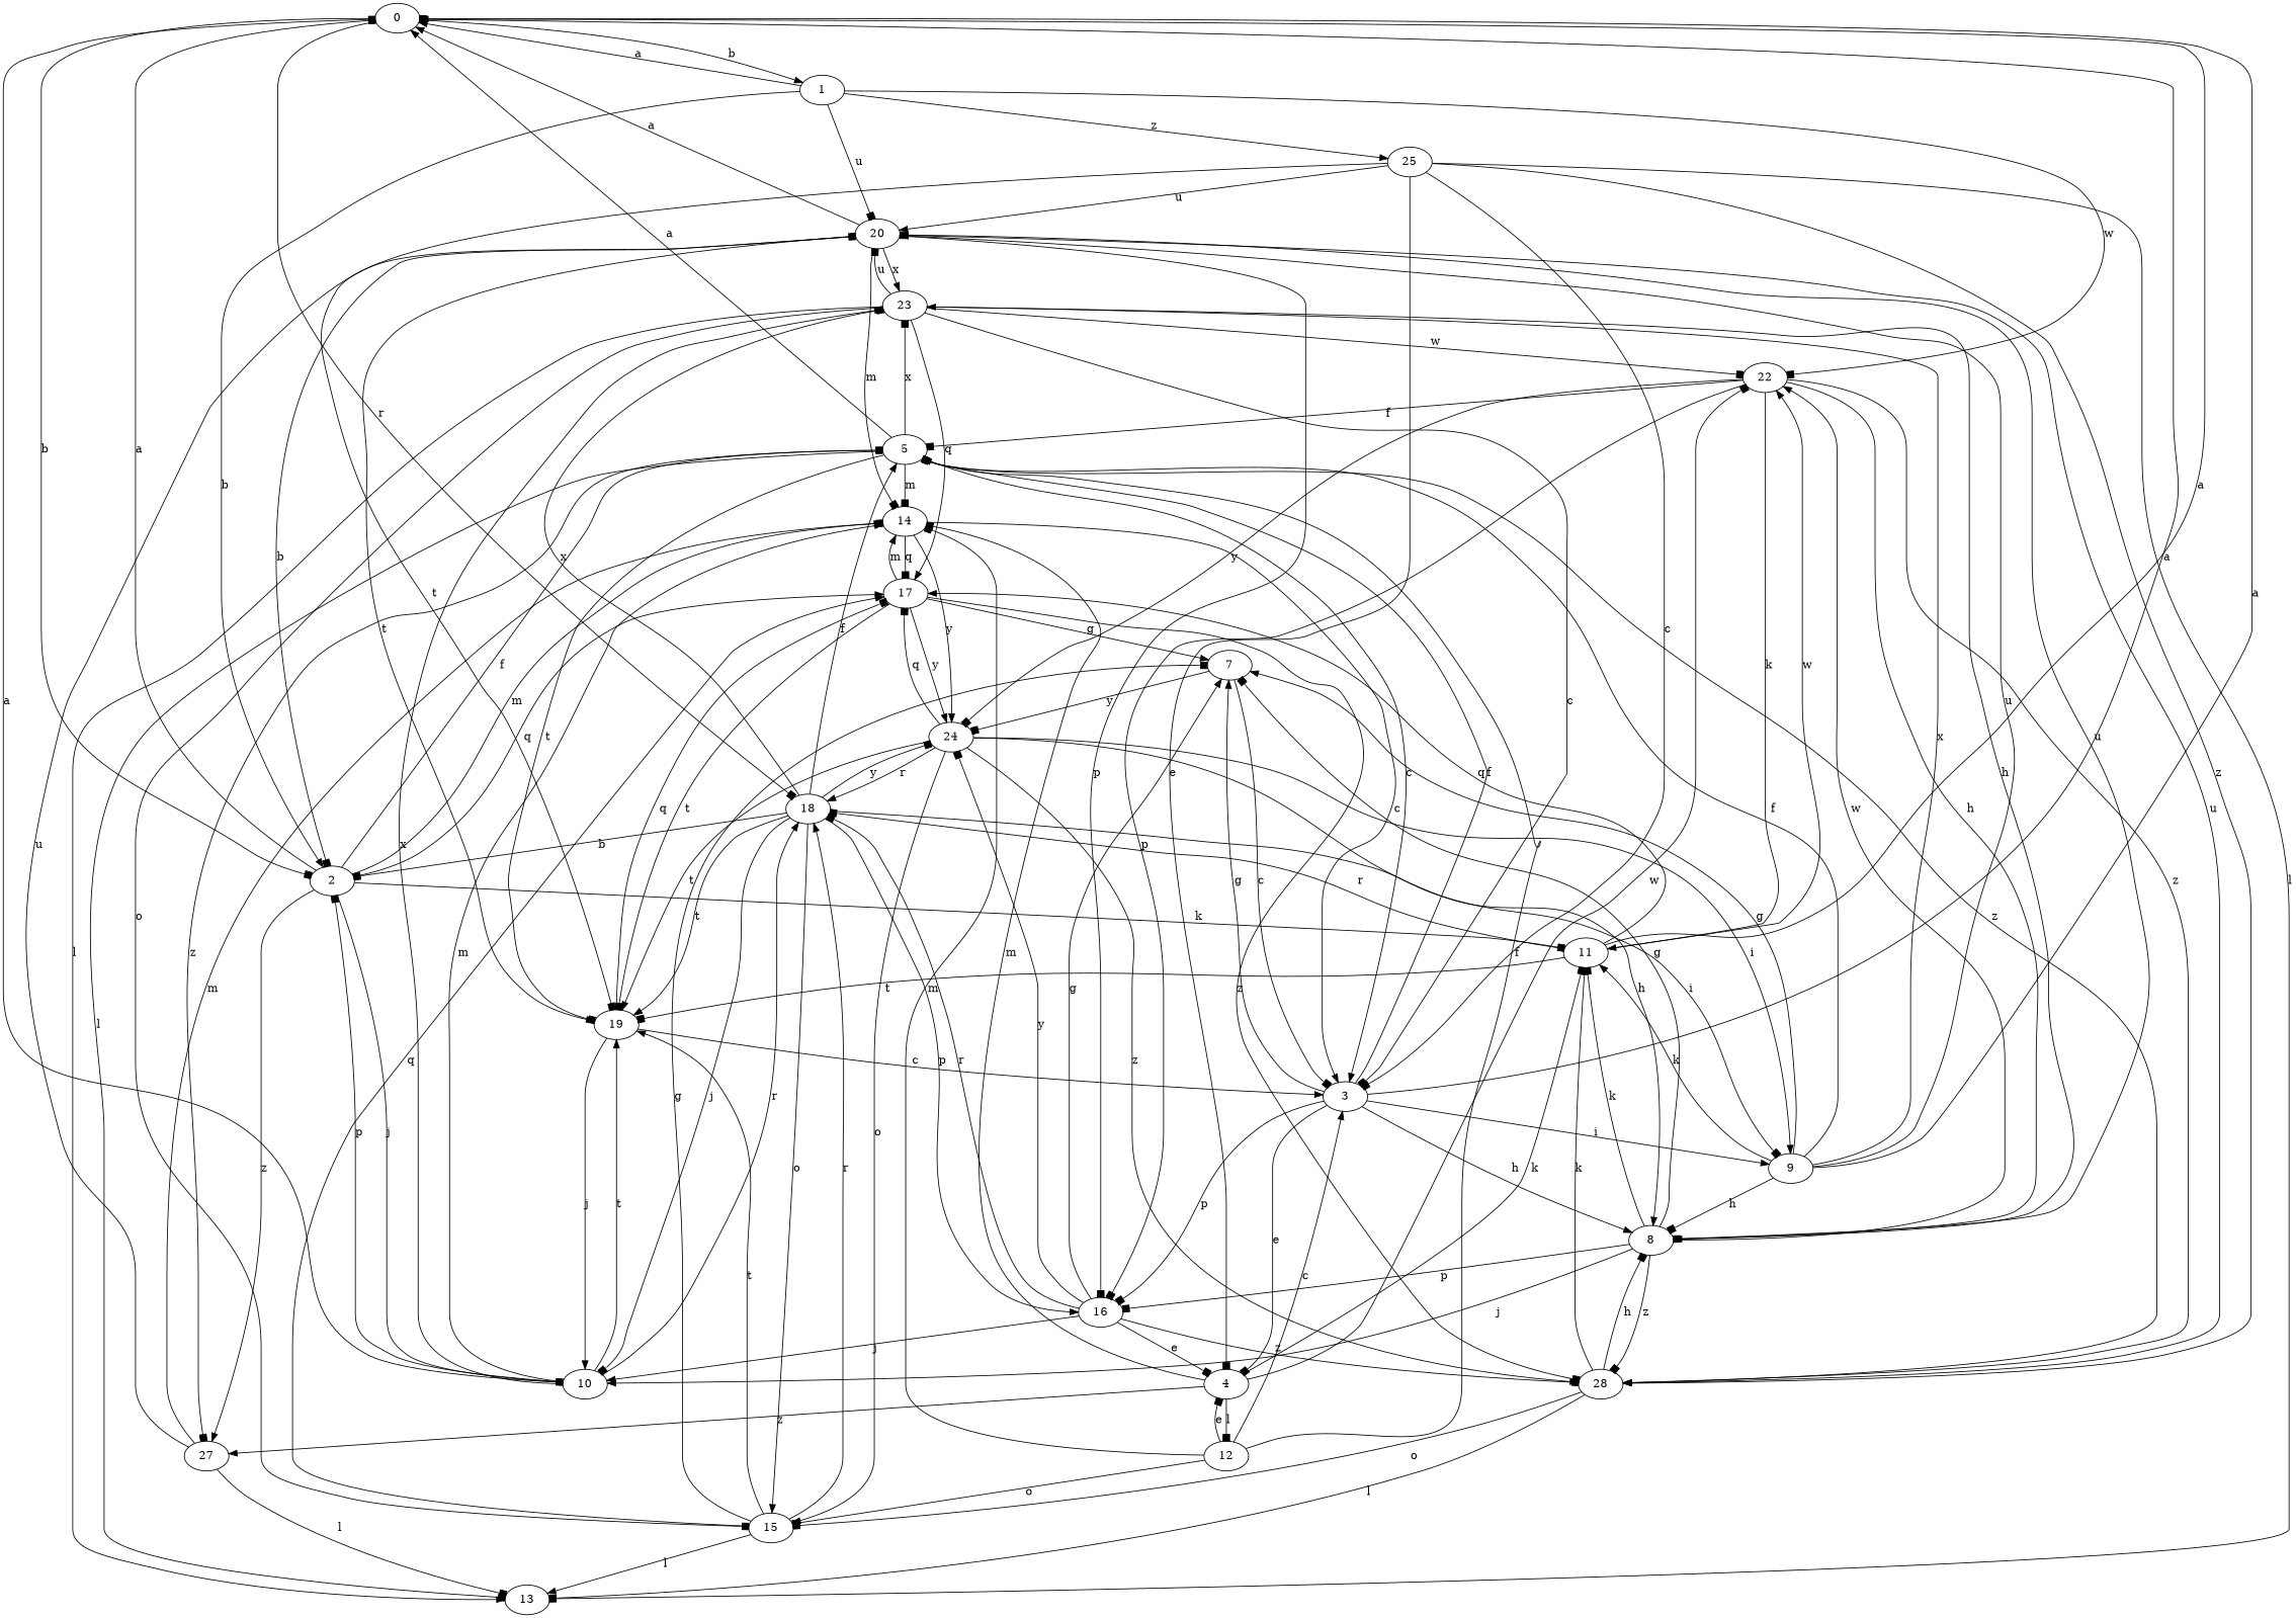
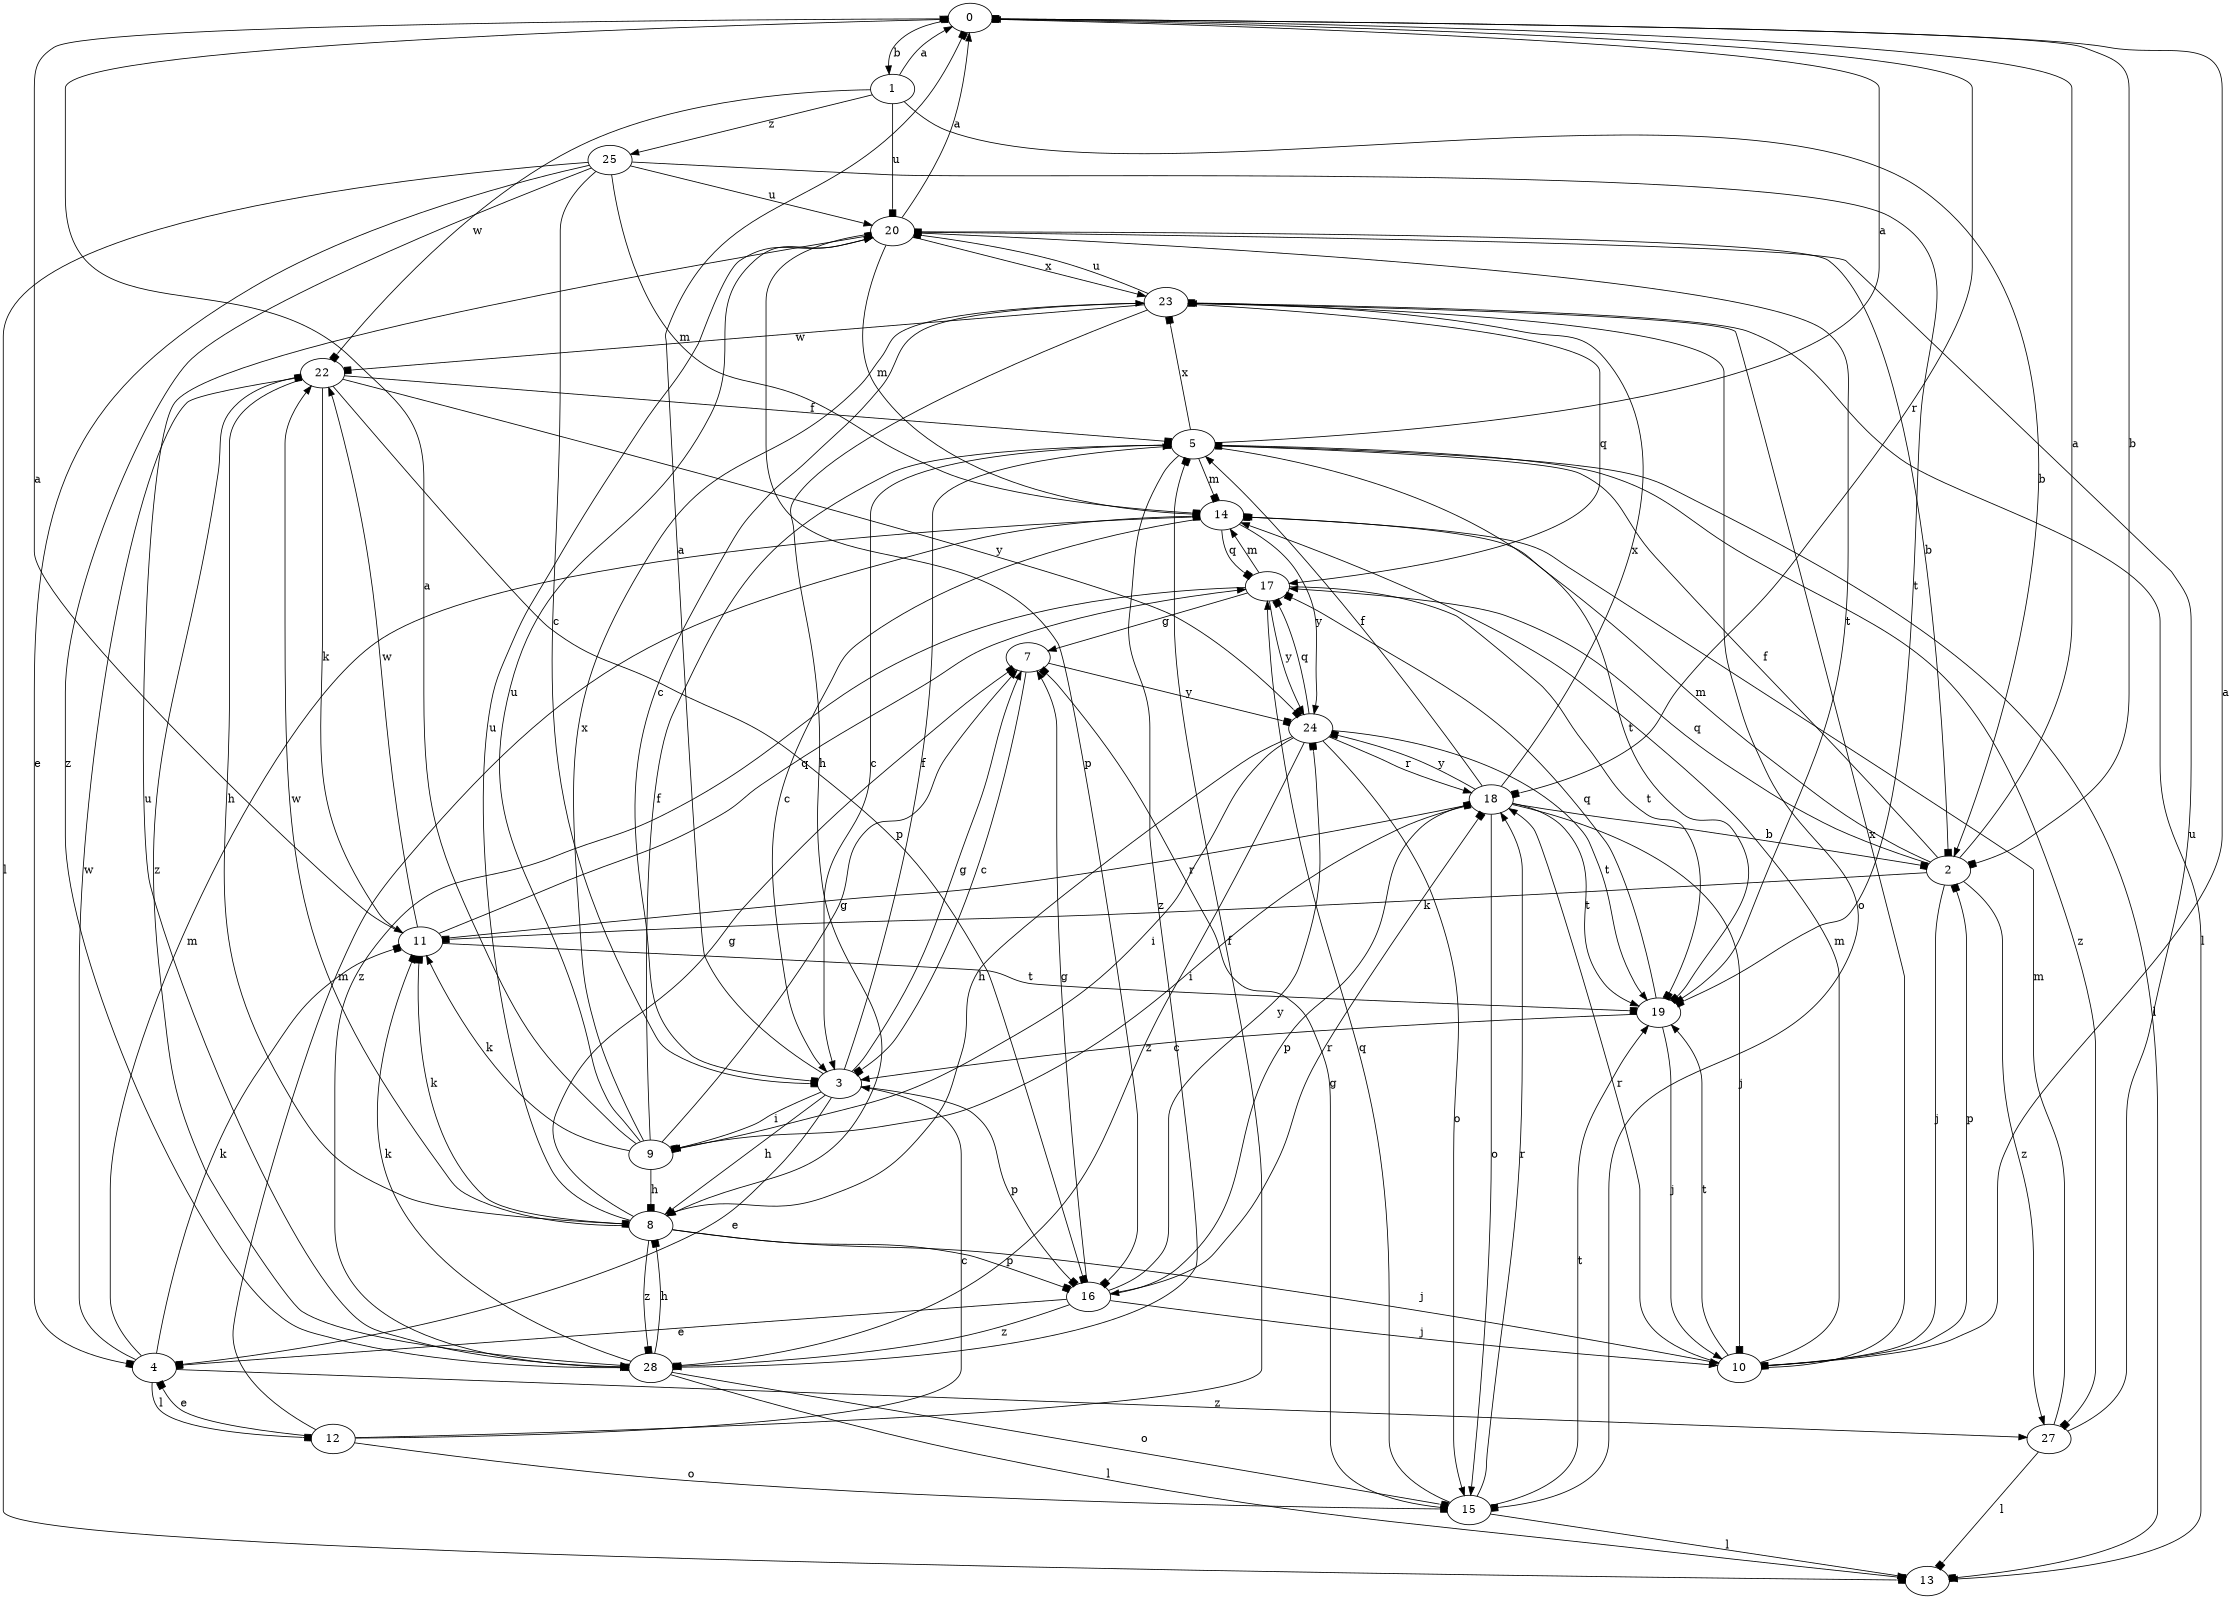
  strict digraph {
    edge [arrowhead=box]
    0
    1
    2
    18
    20
    22
    25
    5
    10
    11
    14
    17
    27
    9
    16
    19
    23
    24
    15
    8
    28
    3
    4
    13
    7
    12
    0 -> 1 [arrowhead=normal label=b]
    0 -> 2 [label=b]
    0 -> 18 [label=r]
    1 -> 0 [arrowhead=normal label=a]
    1 -> 2 [arrowhead=normal label=b]
    1 -> 20 [label=u]
    1 -> 22 [label=w]
    1 -> 25 [arrowhead=normal label=z]
    2 -> 0 [label=a]
    2 -> 5 [label=f]
    2 -> 10 [label=j]
    2 -> 11 [label=k]
    2 -> 14 [arrowhead=normal label=m]
    2 -> 17 [arrowhead=normal label=q]
    2 -> 27 [arrowhead=normal label=z]
    18 -> 2 [label=b]
    18 -> 5 [arrowhead=normal label=f]
    18 -> 10 [label=j]
    18 -> 9 [label=i]
    18 -> 16 [arrowhead=normal label=p]
    18 -> 19 [arrowhead=normal label=t]
    18 -> 23 [label=x]
    18 -> 24 [label=y]
    18 -> 15 [arrowhead=normal label=o]
    20 -> 0 [arrowhead=normal label=a]
    20 -> 2 [label=b]
    20 -> 14 [label=m]
    20 -> 16 [label=p]
    20 -> 19 [arrowhead=normal label=t]
    20 -> 23 [arrowhead=normal label=x]
    22 -> 5 [label=f]
    22 -> 11 [arrowhead=normal label=k]
    22 -> 16 [label=p]
    22 -> 24 [label=y]
    22 -> 8 [label=h]
    22 -> 28 [arrowhead=normal label=z]
    25 -> 20 [arrowhead=normal label=u]
+   25 -> 14 [label=m]
    25 -> 19 [label=t]
    25 -> 28 [arrowhead=normal label=z]
    25 -> 3 [label=c]
    25 -> 4 [label=e]
    25 -> 13 [label=l]
    5 -> 0 [arrowhead=normal label=a]
    5 -> 14 [label=m]
    5 -> 27 [label=z]
    5 -> 19 [label=t]
    5 -> 23 [label=x]
    5 -> 28 [arrowhead=normal label=z]
    5 -> 3 [arrowhead=normal label=c]
    5 -> 13 [label=l]
    10 -> 0 [label=a]
    10 -> 2 [label=p]
    10 -> 18 [arrowhead=normal label=r]
    10 -> 14 [arrowhead=normal label=m]
    10 -> 19 [arrowhead=normal label=t]
    10 -> 23 [arrowhead=normal label=x]
    11 -> 0 [arrowhead=normal label=a]
    11 -> 18 [label=r]
    11 -> 22 [arrowhead=normal label=w]
    11 -> 17 [arrowhead=normal label=q]
    11 -> 19 [label=t]
    14 -> 17 [label=q]
    14 -> 24 [arrowhead=normal label=y]
    14 -> 3 [arrowhead=normal label=c]
    17 -> 14 [arrowhead=normal label=m]
    17 -> 19 [label=t]
    17 -> 24 [arrowhead=normal label=y]
    17 -> 28 [label=z]
    17 -> 7 [arrowhead=normal label=g]
    27 -> 20 [label=u]
    27 -> 14 [label=m]
    27 -> 13 [label=l]
    9 -> 0 [label=a]
    9 -> 20 [arrowhead=normal label=u]
    9 -> 5 [label=f]
    9 -> 11 [arrowhead=normal label=k]
    9 -> 23 [arrowhead=normal label=x]
    9 -> 8 [label=h]
    9 -> 7 [arrowhead=normal label=g]
    16 -> 18 [label=r]
    16 -> 10 [arrowhead=normal label=j]
    16 -> 24 [label=y]
    16 -> 28 [label=z]
    16 -> 4 [label=e]
    16 -> 7 [arrowhead=normal label=g]
    19 -> 10 [arrowhead=normal label=j]
    19 -> 17 [label=q]
    19 -> 3 [arrowhead=normal label=c]
    23 -> 20 [label=u]
    23 -> 22 [label=w]
    23 -> 17 [arrowhead=normal label=q]
    23 -> 15 [label=o]
    23 -> 8 [arrowhead=normal label=h]
    23 -> 3 [label=c]
    23 -> 13 [arrowhead=normal label=l]
    24 -> 18 [arrowhead=normal label=r]
    24 -> 17 [label=q]
    24 -> 9 [arrowhead=normal label=i]
    24 -> 19 [arrowhead=normal label=t]
    24 -> 15 [arrowhead=normal label=o]
    24 -> 8 [arrowhead=normal label=h]
    24 -> 28 [arrowhead=normal label=z]
    15 -> 18 [arrowhead=normal label=r]
    15 -> 17 [arrowhead=normal label=q]
    15 -> 19 [arrowhead=normal label=t]
    15 -> 13 [arrowhead=normal label=l]
    15 -> 7 [label=g]
    8 -> 20 [arrowhead=normal label=u]
    8 -> 22 [arrowhead=normal label=w]
    8 -> 10 [arrowhead=normal label=j]
    8 -> 11 [label=k]
    8 -> 16 [label=p]
    8 -> 28 [label=z]
    8 -> 7 [label=g]
    28 -> 20 [label=u]
    28 -> 11 [label=k]
    28 -> 15 [label=o]
    28 -> 8 [label=h]
    28 -> 13 [label=l]
    3 -> 0 [label=a]
    3 -> 5 [arrowhead=normal label=f]
    3 -> 9 [arrowhead=normal label=i]
    3 -> 16 [label=p]
    3 -> 8 [arrowhead=normal label=h]
    3 -> 4 [label=e]
    3 -> 7 [arrowhead=normal label=g]
    4 -> 22 [label=w]
    4 -> 11 [label=k]
    4 -> 14 [label=m]
    4 -> 27 [arrowhead=normal label=z]
    4 -> 12 [label=l]
    7 -> 24 [label=y]
    7 -> 3 [label=c]
    12 -> 5 [label=f]
    12 -> 14 [label=m]
    12 -> 15 [label=o]
    12 -> 3 [arrowhead=normal label=c]
    12 -> 4 [label=e]
  }
